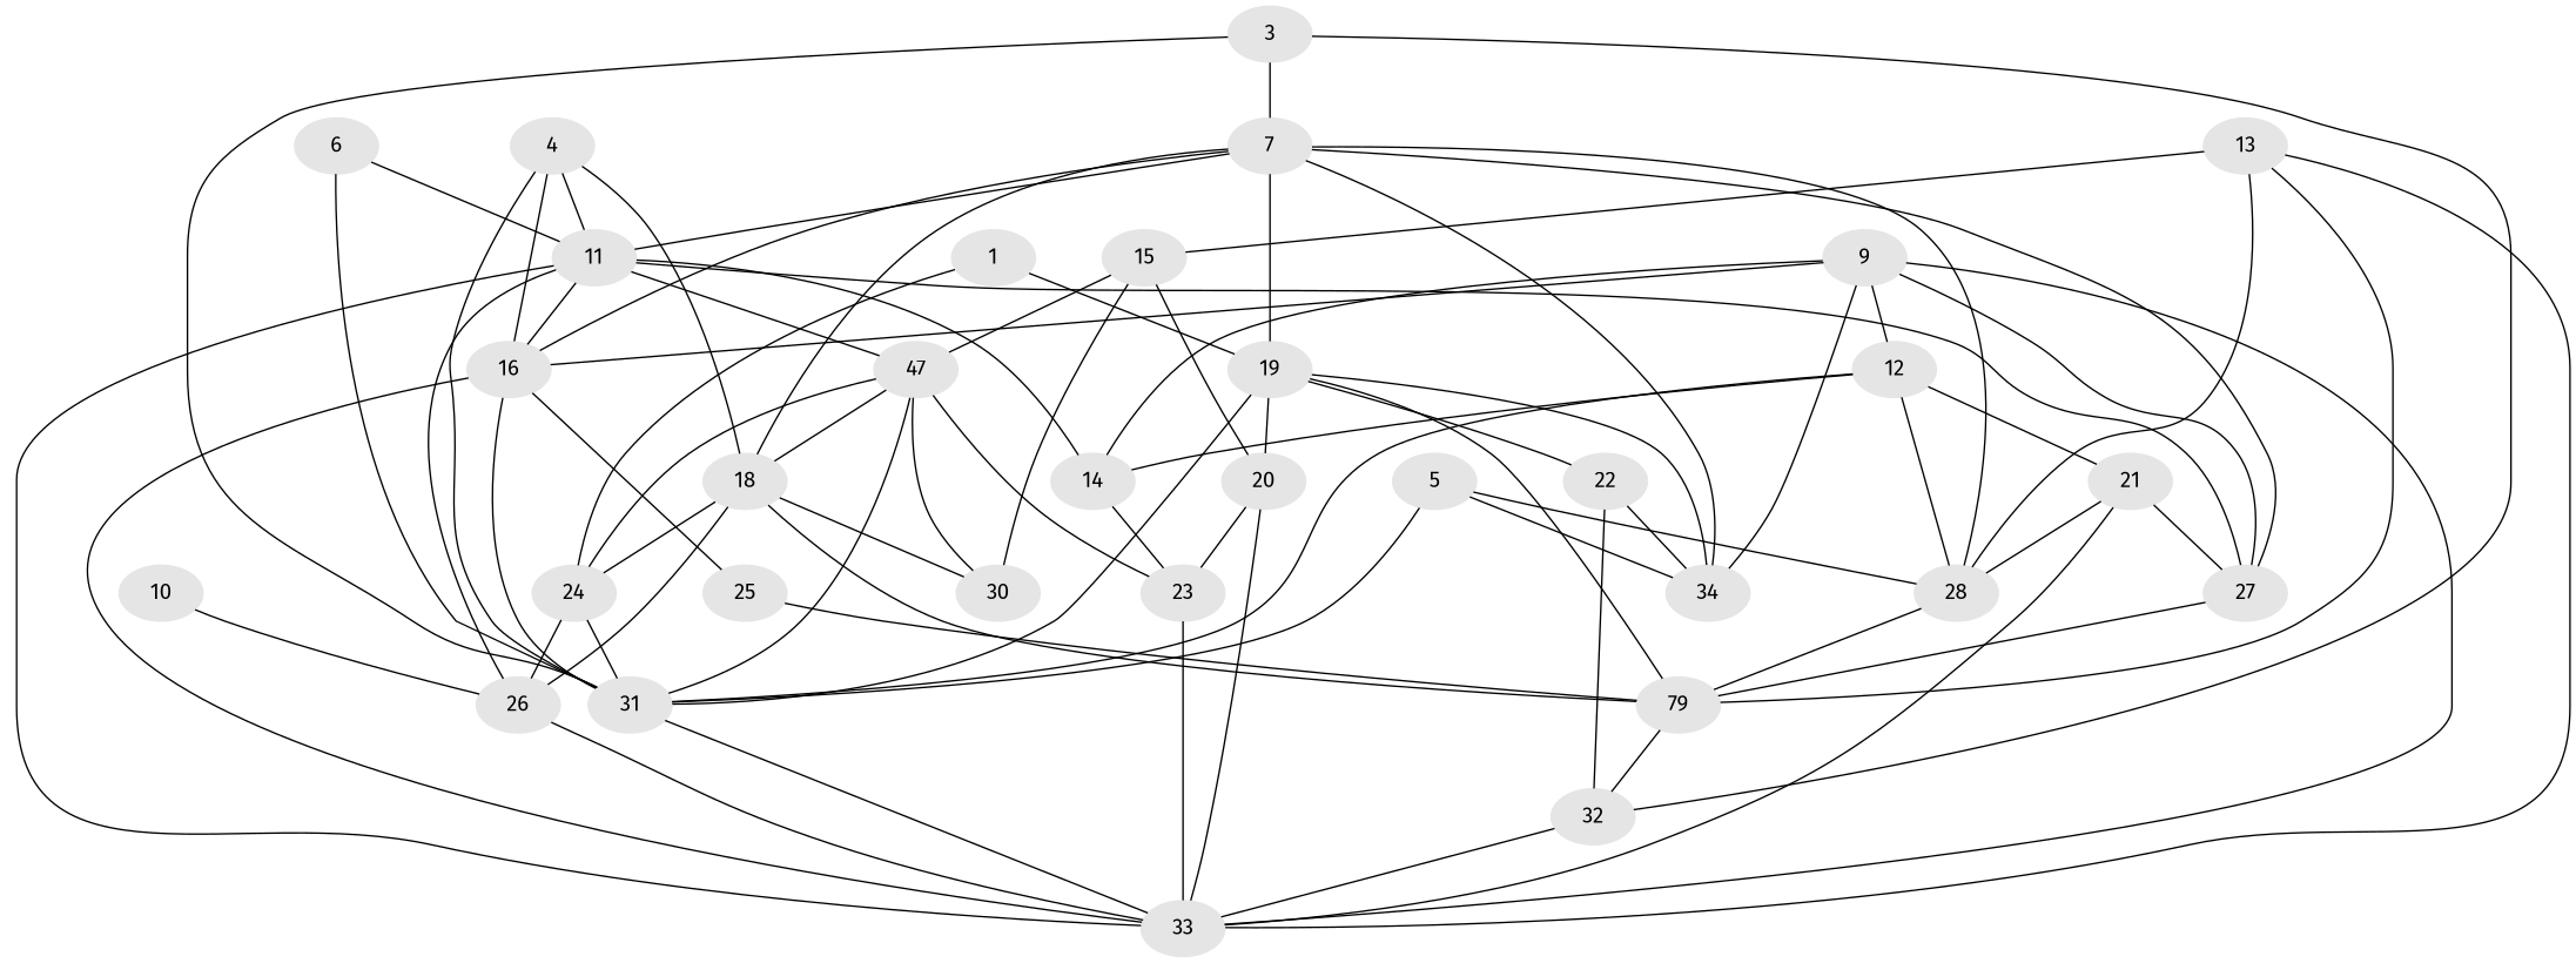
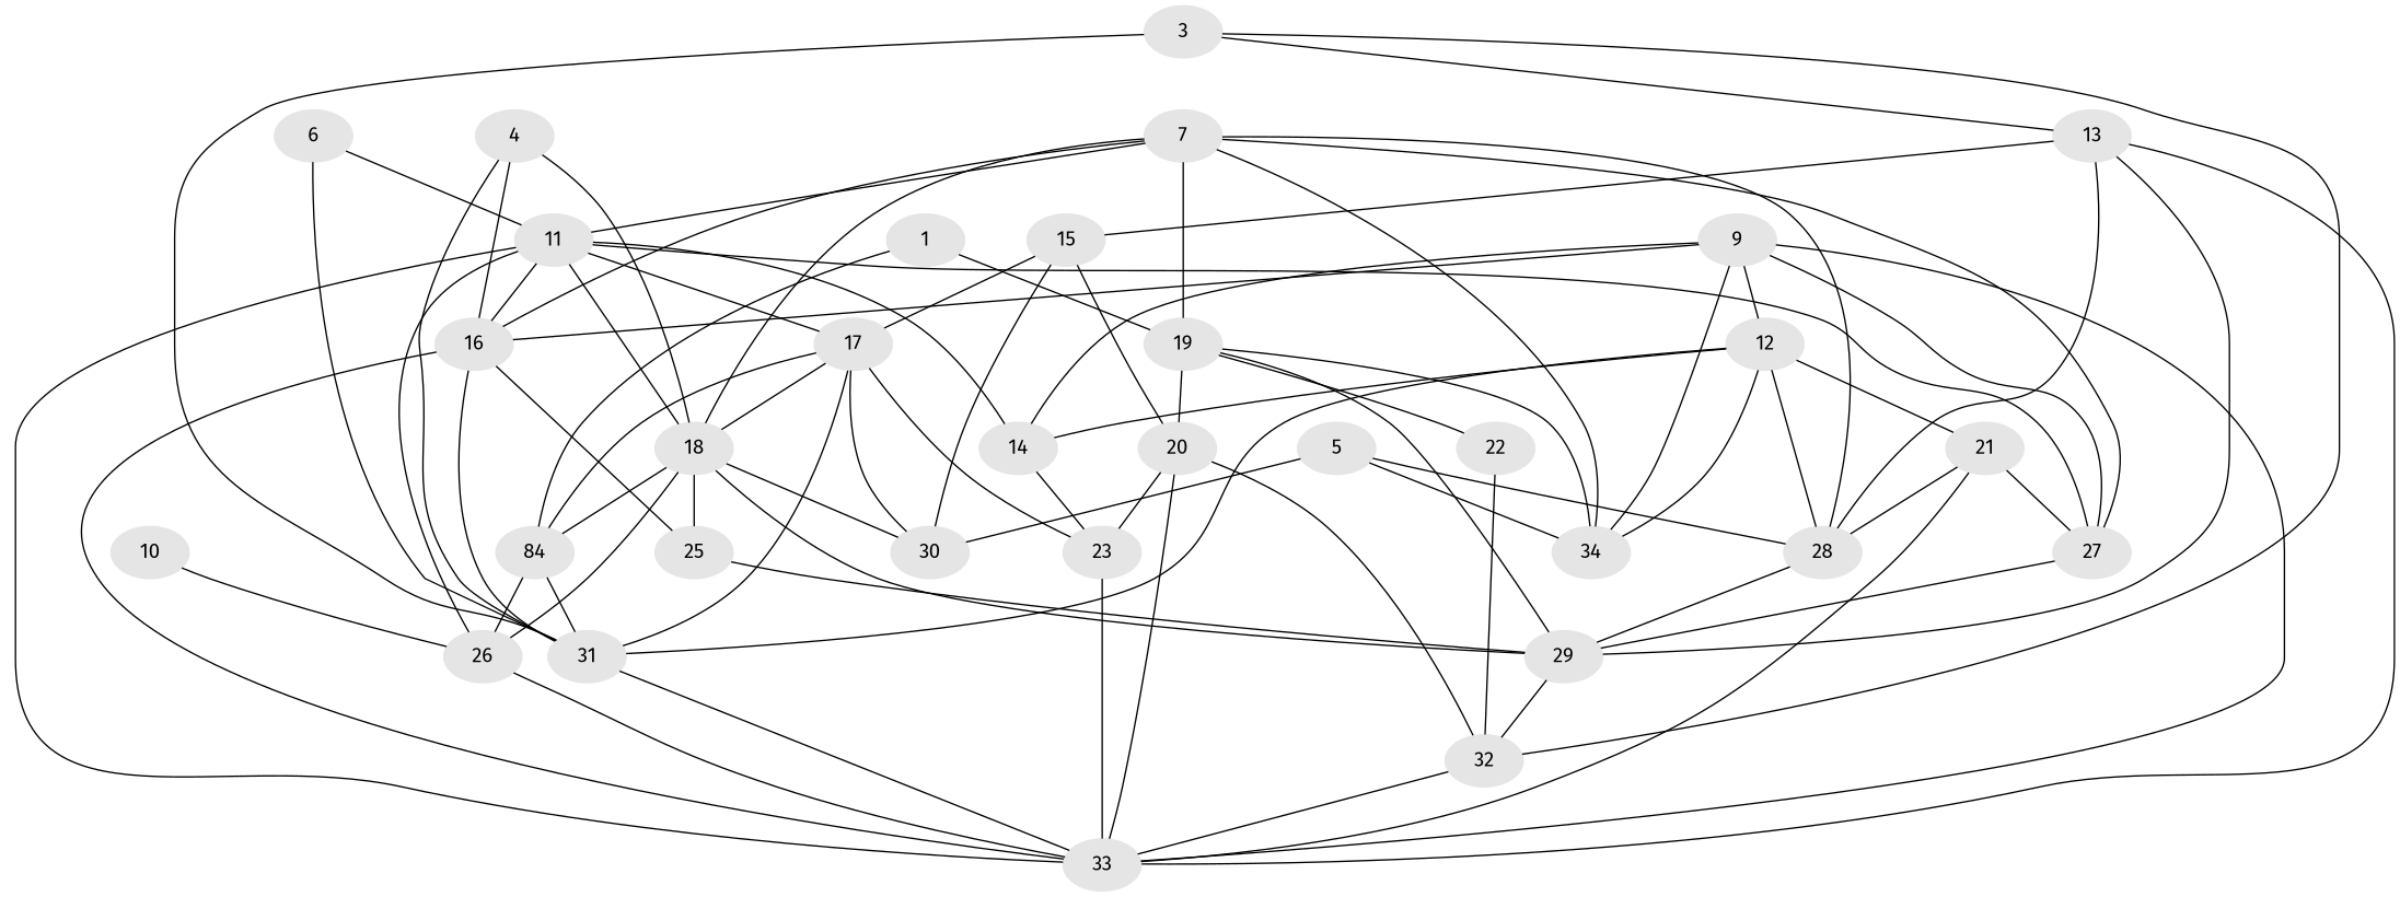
  graph {
    fontname="Fira Sans"
    node [color=gray90 fontname="Fira Sans" style=filled]
    edge [fontname="Fira Sans" weight=1.0]
    1
    19
-   24
+   24 [label=84]
    20
    31
    34
-   29 [label=79]
+   29
    22
    26
    11
    16
    27
    14
    33
-   17 [label=47]
+   17
    32
    23
    3
    7
    18
    28
    4
    25
    30
    5
    6
    21
    9
    12
    10
    13
    15
    1 -- 19
    1 -- 24
    19 -- 20 [weight=2.0]
-   19 -- 31
    19 -- 34
    19 -- 29
    19 -- 22
    24 -- 31
    24 -- 26
    20 -- 33
+   20 -- 32
    20 -- 23
    31 -- 33
    29 -- 32
-   22 -- 34
+   12 -- 34
    22 -- 32
    26 -- 33 [weight=2.0]
    11 -- 26
    11 -- 16
    11 -- 27
    11 -- 14
    11 -- 33
    11 -- 17
    16 -- 31
    16 -- 33
    16 -- 25
    27 -- 29
    14 -- 23 [weight=2.0]
    17 -- 24
    17 -- 31
    17 -- 23 [weight=2.0]
    17 -- 18
    17 -- 30
    32 -- 33
    23 -- 33
    3 -- 31 [weight=2.0]
    3 -- 32
-   3 -- 7
+   3 -- 13
    7 -- 19
    7 -- 34
    7 -- 11
    7 -- 16
    7 -- 27
    7 -- 18
    7 -- 28
    18 -- 24
    18 -- 29
    18 -- 26
+   18 -- 25
    18 -- 30
    28 -- 29
    4 -- 31
-   4 -- 11
+   18 -- 11
    4 -- 16
    4 -- 18
    25 -- 29
    5 -- 34
    5 -- 28
-   5 -- 31
+   5 -- 30
    6 -- 31
    6 -- 11
    21 -- 27
    21 -- 33
    21 -- 28
    9 -- 34
    9 -- 16
    9 -- 27
    9 -- 14
    9 -- 33
    9 -- 12
    12 -- 31
    12 -- 14
    12 -- 28
    12 -- 21
    10 -- 26 [weight=2.0]
    13 -- 29
    13 -- 33
    13 -- 28
    13 -- 15
    15 -- 20
    15 -- 17
    15 -- 30
  }
